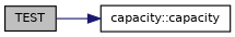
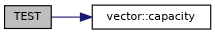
  digraph {
    rankdir=LR
    node [color=black fontname=Helvetica fontsize=10 shape=record style=filled]
    n1 [fillcolor=grey75 fontcolor=black height=0.2 label=TEST width=0.4]
-   n2 [fillcolor=white height=0.2 label="capacity::capacity" width=0.4]
+   n2 [fillcolor=white height=0.2 label="vector::capacity" width=0.4]
    n1 -> n2 [color=midnightblue fontname=Helvetica fontsize=10 labelfontname=Helvetica labelfontsize=10 style=solid]
  }
